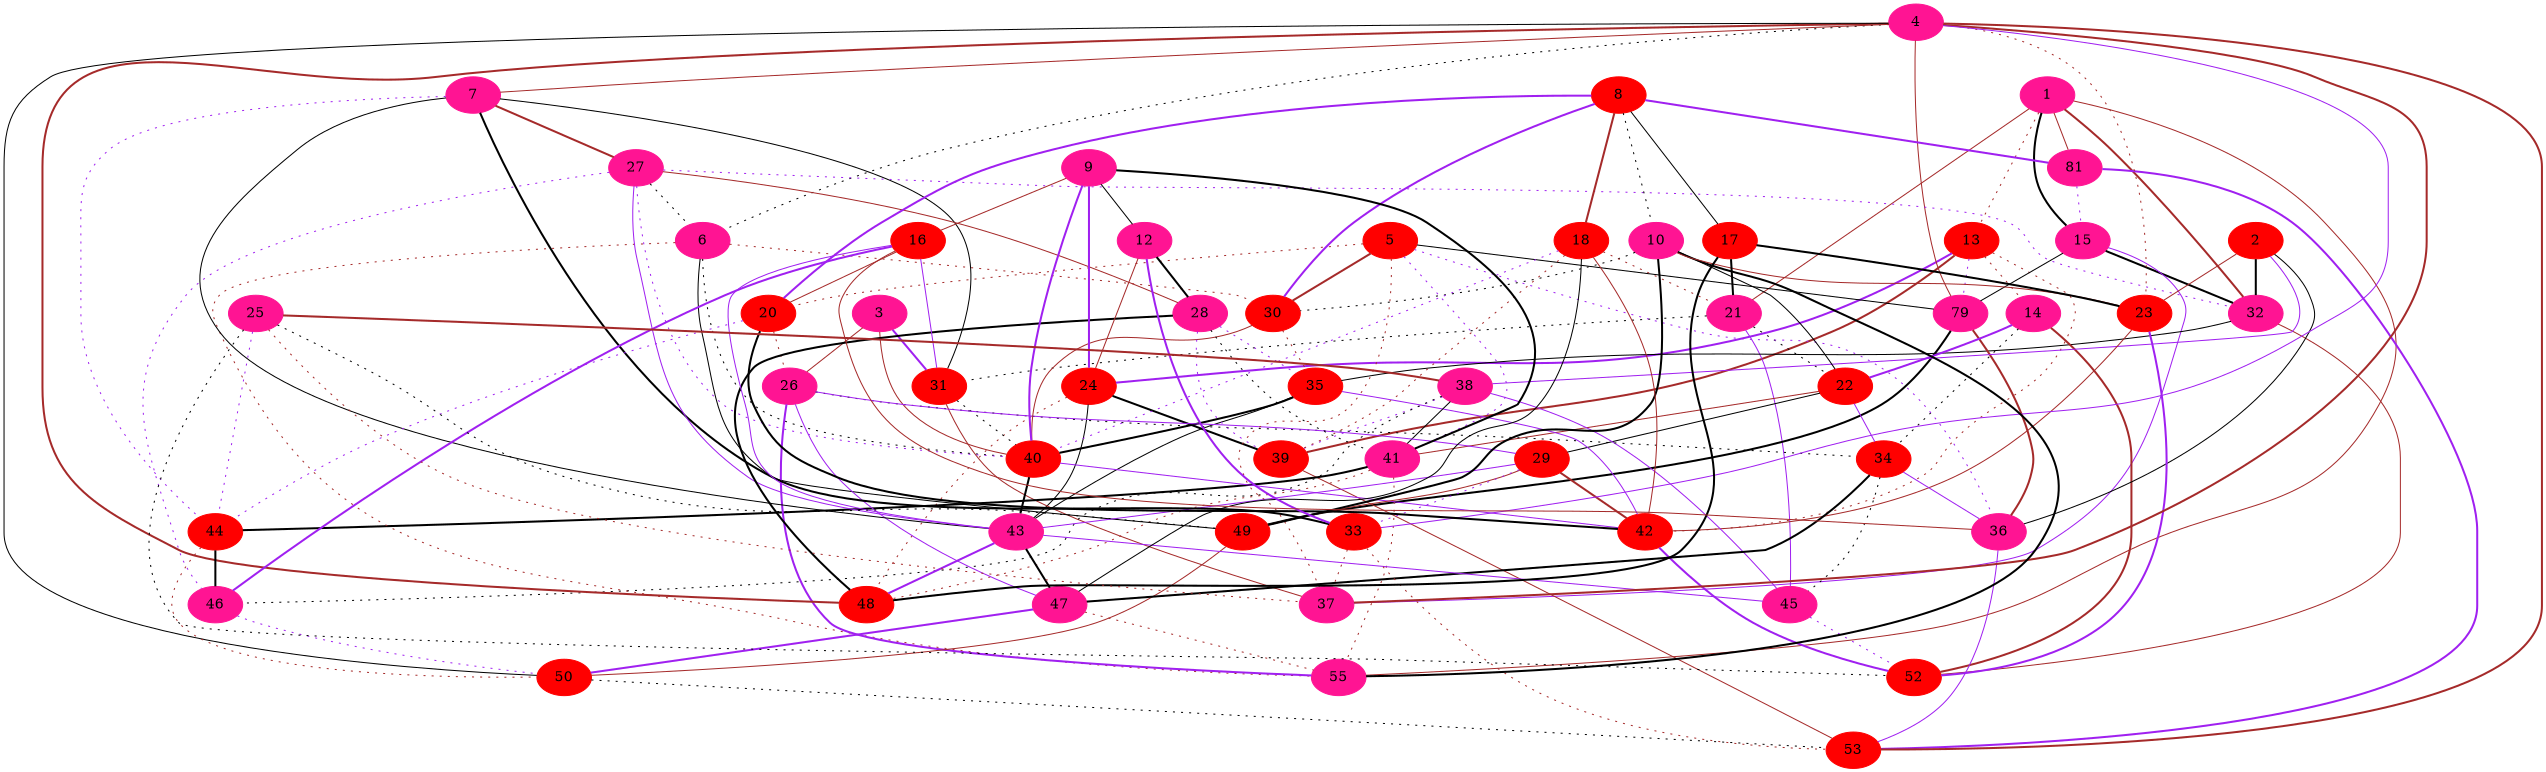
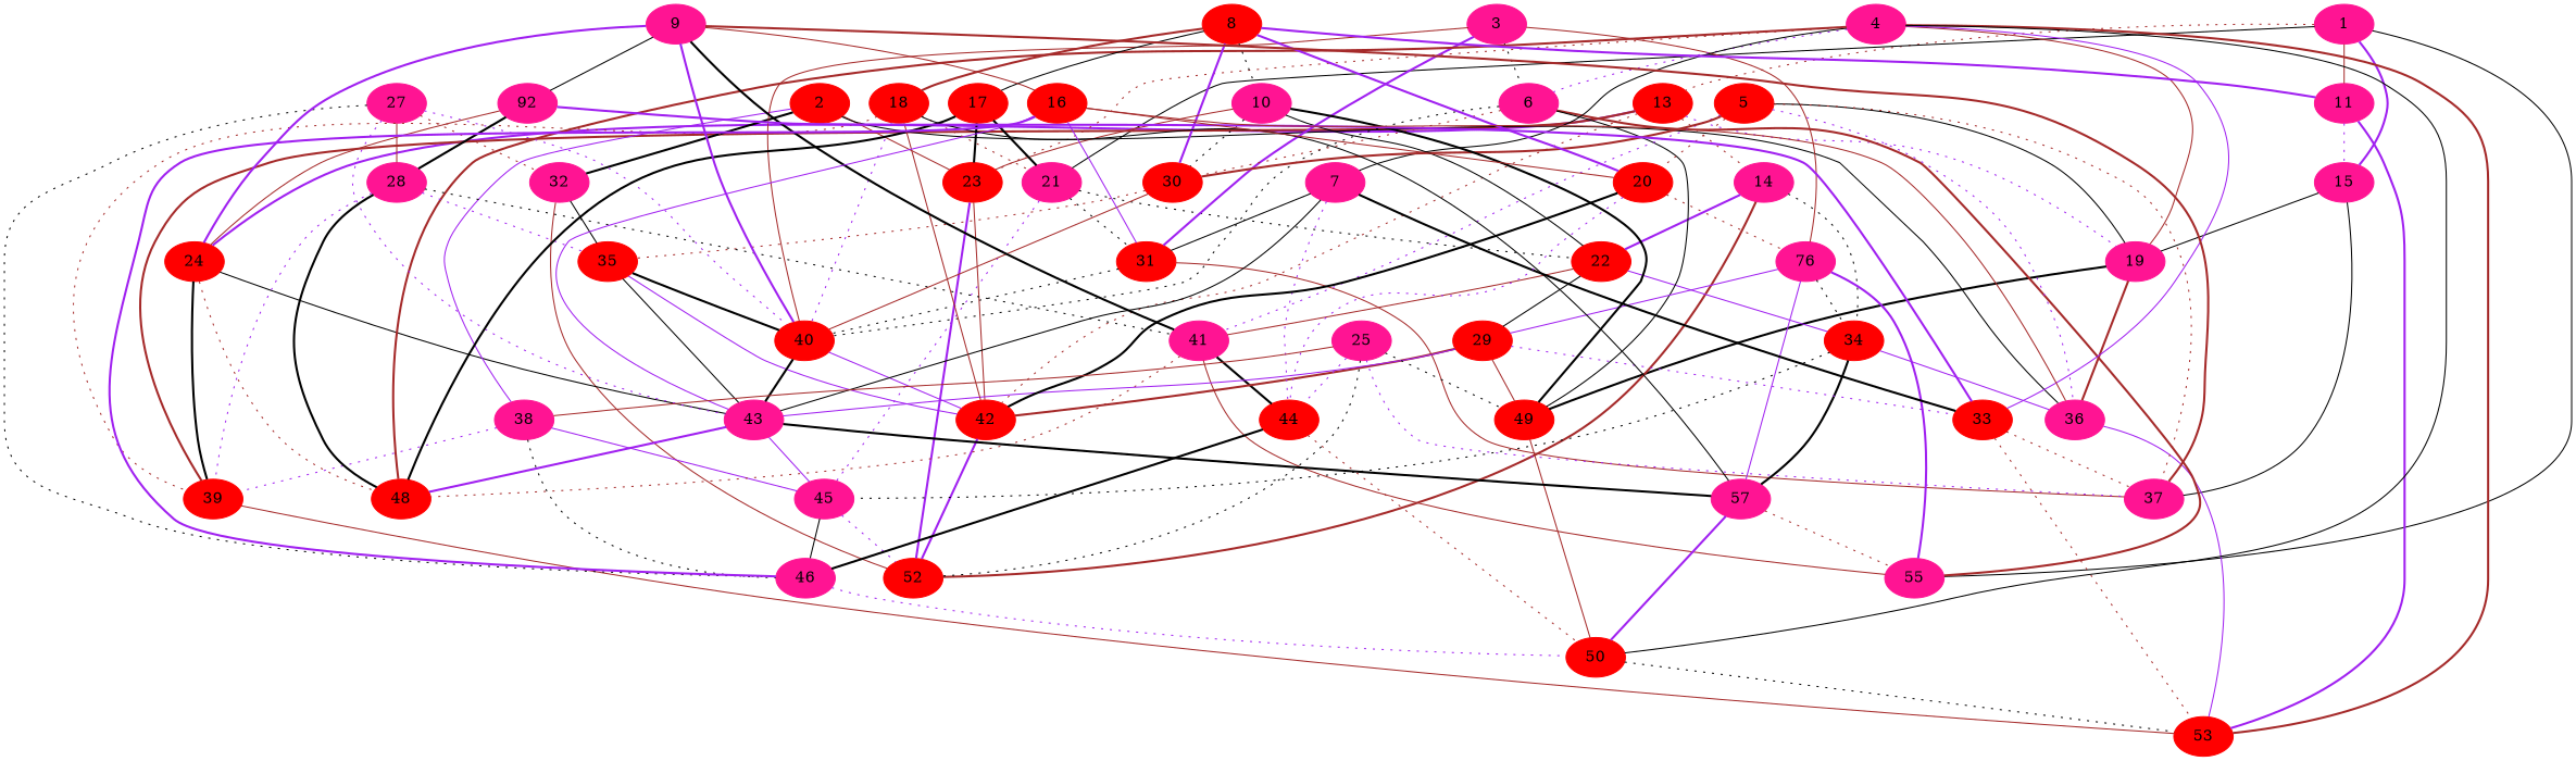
  graph {
    node [color=deeppink style=filled]
    edge [color=brown style=solid weight=1.0]
    1
-   11 [label=81]
+   11
    13 [color=red]
    15
    21
    32
    n7 [label=55]
    53 [color=red]
-   19 [label=79]
+   19
    24 [color=red]
    14
    39 [color=red]
    42 [color=red]
    37
    31 [color=red]
    22 [color=red]
    45
    52 [color=red]
    35 [color=red]
    2 [color=red]
    23 [color=red]
    36
    38
    41
    46
    3
    6
-   26
+   26 [label=76]
    40 [color=red]
    30 [color=red]
    49 [color=red]
    34 [color=red]
-   47
+   47 [label=57]
    29 [color=red]
    43
    4
    7
    33 [color=red]
    48 [color=red]
    50 [color=red]
    27
    44 [color=red]
    5 [color=red]
    20 [color=red]
    28
    8 [color=red]
    10
    17 [color=red]
    18 [color=red]
    9
-   12
+   12 [label=92]
    16 [color=red]
    25
    1 -- 11
    1 -- 13 [style=dotted]
-   1 -- 15 [color=black style=bold]
-   1 -- 21
-   1 -- 32 [style=bold]
-   1 -- n7
+   1 -- 15 [color=purple style=bold]
+   1 -- 21 [color=black]
+   1 -- n7 [color=black]
    11 -- 15 [color=purple style=dotted]
    11 -- 53 [color=purple style=bold]
    13 -- 19 [color=purple style=dotted]
    13 -- 24 [color=purple style=bold]
    13 -- 14 [style=dotted]
    13 -- 39 [style=bold]
    13 -- 42 [style=dotted]
-   15 -- 32 [color=black style=bold]
    15 -- 19 [color=black]
-   15 -- 37 [color=purple]
+   15 -- 37 [color=black]
    21 -- 31 [color=black style=dotted]
    21 -- 22 [color=black style=dotted]
-   21 -- 45 [color=purple]
+   21 -- 45 [color=purple style=dotted]
    32 -- 52
    32 -- 35 [color=black]
    19 -- 36 [style=bold]
    19 -- 49 [color=black style=bold]
    24 -- 39 [color=black style=bold]
    24 -- 43 [color=black]
    24 -- 48 [style=dotted]
    14 -- 22 [color=purple style=bold]
    14 -- 52 [style=bold]
    14 -- 34 [color=black style=dotted]
    39 -- 53
    42 -- 52 [color=purple style=bold]
    31 -- 37
    31 -- 40 [color=black style=dotted]
    22 -- 41
    22 -- 34 [color=purple]
    22 -- 29 [color=black]
    45 -- 52 [color=purple style=dotted]
+   45 -- 46 [color=black]
    35 -- 42 [color=purple]
    35 -- 40 [color=black style=bold]
    35 -- 43 [color=black]
    2 -- 32 [color=black style=bold]
    2 -- 23
    2 -- 36 [color=black]
    2 -- 38 [color=purple]
    23 -- 42
    23 -- 52 [color=purple style=bold]
    36 -- 53 [color=purple]
    38 -- 39 [color=purple style=dotted]
    38 -- 45 [color=purple]
-   38 -- 41 [color=black]
    38 -- 46 [color=black style=dotted]
-   41 -- n7 [style=dotted]
+   41 -- n7
    41 -- 48 [style=dotted]
    41 -- 44 [color=black style=bold]
    46 -- 50 [color=purple style=dotted]
    3 -- 31 [color=purple style=bold]
-   27 -- 6 [color=black style=dotted]
+   3 -- 6 [color=black style=dotted]
    3 -- 26
    3 -- 40
-   6 -- n7 [style=dotted]
+   6 -- n7 [style=bold]
    6 -- 40 [color=black style=dotted]
    6 -- 30 [style=dotted]
    6 -- 49 [color=black]
    26 -- n7 [color=purple style=bold]
    26 -- 34 [color=black style=dotted]
    26 -- 47 [color=purple]
    26 -- 29 [color=purple]
    40 -- 42 [color=purple]
    40 -- 43 [color=black style=bold]
    30 -- 35 [style=dotted]
    30 -- 40
    49 -- 50
    34 -- 45 [color=black style=dotted]
    34 -- 36 [color=purple]
    34 -- 47 [color=black style=bold]
    47 -- n7 [style=dotted]
    47 -- 50 [color=purple style=bold]
    29 -- 42 [style=bold]
    29 -- 49
    29 -- 43 [color=purple]
    29 -- 33 [color=purple style=dotted]
    43 -- 45 [color=purple]
    43 -- 47 [color=black style=bold]
    43 -- 48 [color=purple style=bold]
    4 -- 53 [style=bold]
    4 -- 19
    4 -- 23 [style=dotted]
-   4 -- 6 [color=black style=dotted]
-   4 -- 7
+   4 -- 6 [color=purple style=dotted]
+   4 -- 7 [color=black]
    4 -- 33 [color=purple]
    4 -- 48 [style=bold]
    4 -- 50 [color=black]
    7 -- 31 [color=black]
    7 -- 43 [color=black]
    7 -- 33 [color=black style=bold]
-   7 -- 27 [style=bold]
    7 -- 44 [color=purple style=dotted]
    33 -- 53 [style=dotted]
    33 -- 37 [style=dotted]
    50 -- 53 [color=black style=dotted]
-   27 -- 32 [color=purple style=dotted]
-   27 -- 46 [color=purple style=dotted]
+   27 -- 32 [style=dotted]
+   27 -- 46 [color=black style=dotted]
    27 -- 40 [color=purple style=dotted]
-   27 -- 43 [color=purple]
+   27 -- 43 [color=purple style=dotted]
    27 -- 28
    44 -- 46 [color=black style=bold]
    44 -- 50 [style=dotted]
    5 -- 19 [color=black]
    5 -- 37 [style=dotted]
    5 -- 36 [color=purple style=dotted]
    5 -- 41 [color=purple style=dotted]
    5 -- 30 [style=bold]
    5 -- 20 [style=dotted]
    20 -- 42 [color=black style=bold]
    20 -- 26 [style=dotted]
    20 -- 44 [color=purple style=dotted]
    28 -- 39 [color=purple style=dotted]
    28 -- 35 [color=purple style=dotted]
    28 -- 41 [color=black style=dotted]
    28 -- 48 [color=black style=bold]
    8 -- 11 [color=purple style=bold]
    8 -- 30 [color=purple style=bold]
    8 -- 20 [color=purple style=bold]
    8 -- 10 [color=black style=dotted]
    8 -- 17 [color=black]
    8 -- 18 [style=bold]
-   10 -- n7 [color=black style=bold]
    10 -- 22 [color=black]
    10 -- 23
    10 -- 30 [color=black style=dotted]
    10 -- 49 [color=black style=bold]
    17 -- 21 [color=black style=bold]
    17 -- 23 [color=black style=bold]
    17 -- 48 [color=black style=bold]
    18 -- 21 [style=dotted]
    18 -- 39 [style=dotted]
    18 -- 42
    18 -- 40 [color=purple style=dotted]
    18 -- 47 [color=black]
    9 -- 24 [color=purple style=bold]
-   4 -- 37 [style=bold]
+   9 -- 37 [style=bold]
    9 -- 41 [color=black style=bold]
    9 -- 40 [color=purple style=bold]
    9 -- 12 [color=black]
    9 -- 16
    12 -- 24
    12 -- 33 [color=purple style=bold]
    12 -- 28 [color=black style=bold]
    16 -- 31 [color=purple]
    16 -- 36
    16 -- 46 [color=purple style=bold]
    16 -- 43 [color=purple]
    16 -- 20
-   25 -- 37 [style=dotted]
+   25 -- 37 [color=purple style=dotted]
    25 -- 52 [color=black style=dotted]
-   25 -- 38 [style=bold]
+   25 -- 38
    25 -- 49 [color=black style=dotted]
    25 -- 44 [color=purple style=dotted]
  }
